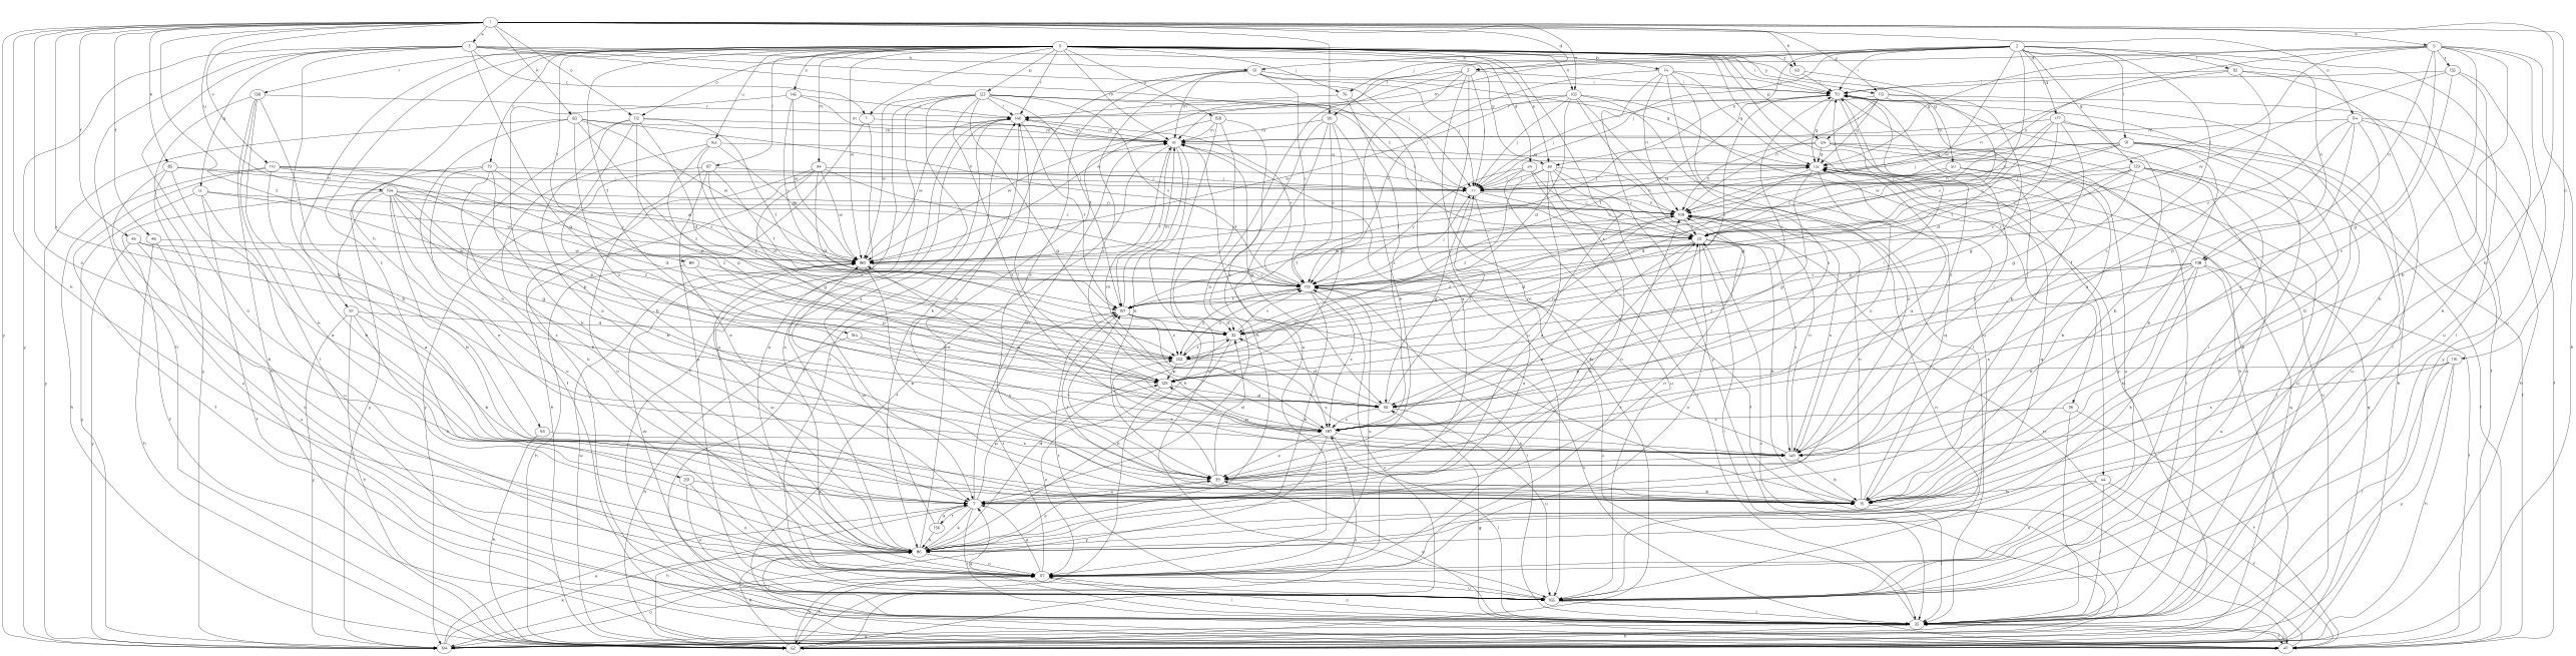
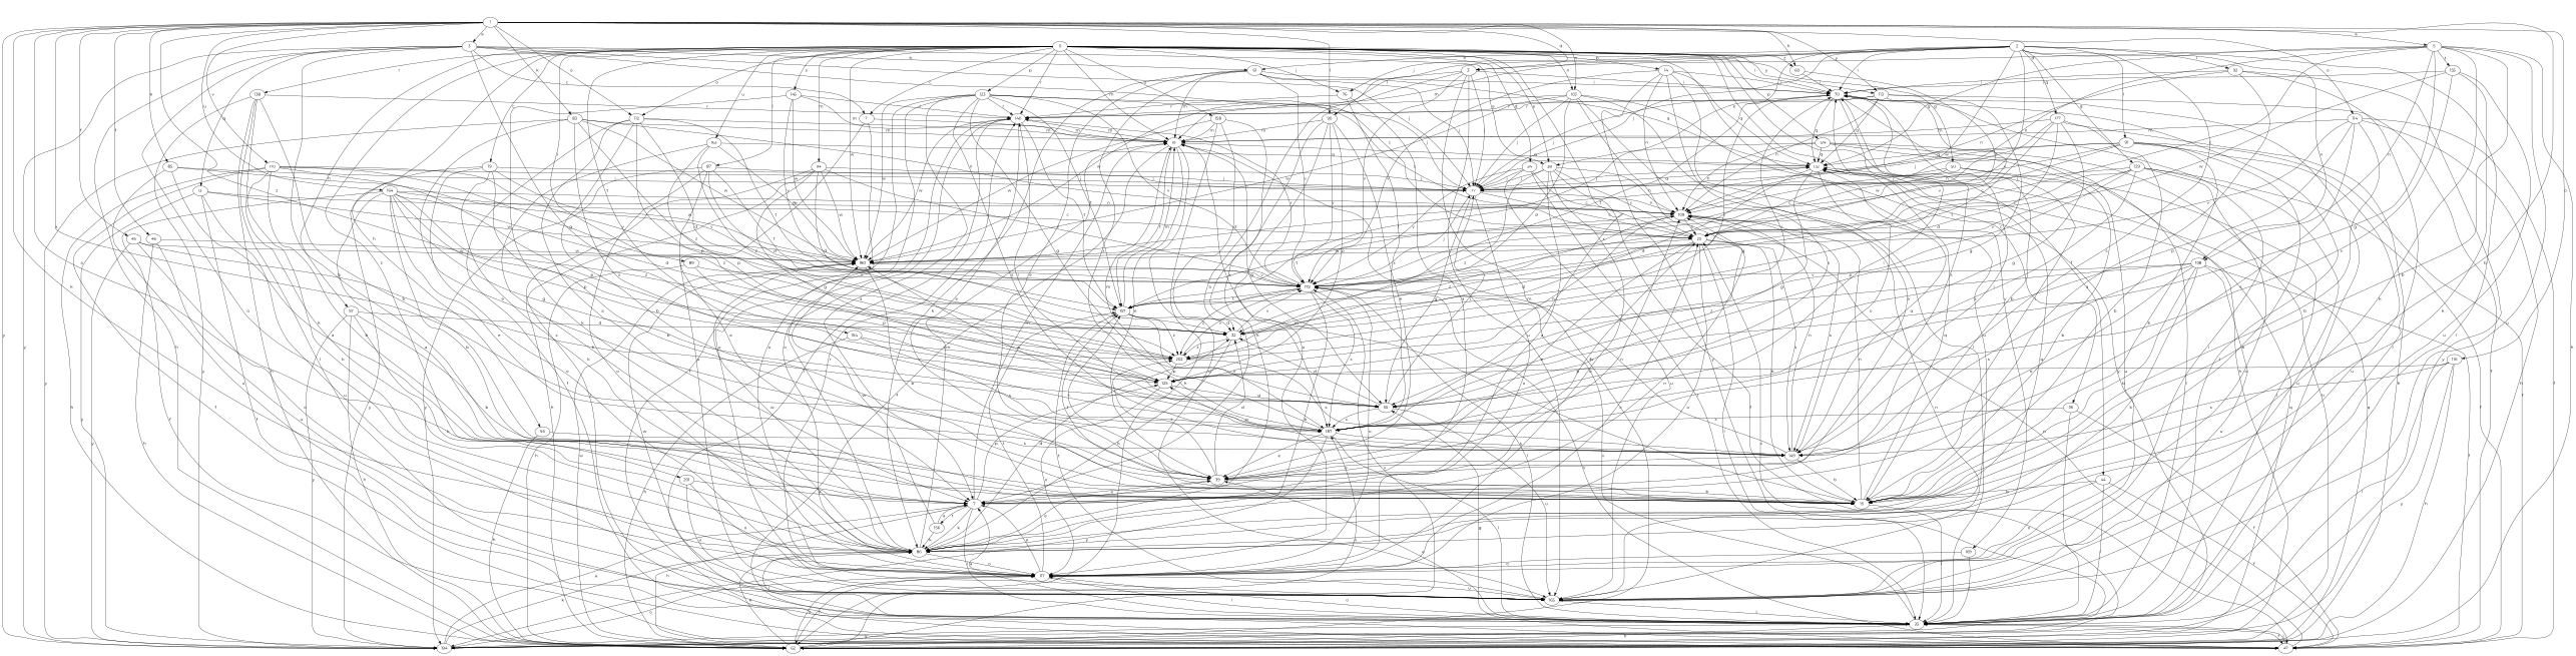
  strict digraph {
    fontname=Montserrat
    node [fontname=Montserrat]
    edge [fontname=Montserrat]
    0
    14
    18
    19
    21
    24
    38
    44
    50
    56
    57
    60
    70
    76
    87
    89
    94
    101
    103
    112
    123
    124
    138
    140
    145
    154
    158
    163
+   169
    180
    187
    n32 [label=113]
    201
    194
    93
    172
    109
    132
    165
    47
    15
    86
    77
    117
    23
    7
    202
    149
    62
    32
    157
    125
    55
    39
    1
    3
    5
    31
    45
    46
    83
    85
    90
    114
    116
    164
    170
    61
    131
    108
    155
    156
    2
    91
    92
    127
    129
    0 -> 14 [label=b]
    0 -> 18 [label=c]
    0 -> 19 [label=c]
    0 -> 21 [label=c]
    0 -> 24 [label=d]
    0 -> 38 [label=e]
    0 -> 44 [label=f]
    0 -> 50 [label=g]
    0 -> 56 [label=h]
    0 -> 57 [label=h]
    0 -> 60 [label=z]
    0 -> 70 [label=i]
    0 -> 76 [label=j]
    0 -> 87 [label=l]
    0 -> 89 [label=l]
    0 -> 94 [label=m]
    0 -> 101 [label=m]
    0 -> 103 [label=n]
    0 -> 112 [label=o]
    0 -> 123 [label=p]
    0 -> 124 [label=p]
    0 -> 138 [label=r]
    0 -> 140 [label=r]
    0 -> 145 [label=s]
    0 -> 154 [label=t]
    0 -> 158 [label=u]
    0 -> 163 [label=u]
+   0 -> 169 [label=v]
    0 -> 180 [label=w]
    0 -> 187 [label=x]
    0 -> n32 [label=y]
    0 -> 201 [label=z]
    14 -> 70 [label=i]
    14 -> 194 [label=y]
    14 -> 93 [label=l]
    14 -> 172 [label=v]
    14 -> 109 [label=n]
    14 -> 132 [label=q]
    14 -> 165 [label=u]
    18 -> 187 [label=x]
    18 -> 93 [label=l]
    18 -> 47 [label=f]
    19 -> 194 [label=y]
    19 -> 172 [label=v]
    19 -> 15 [label=b]
    19 -> 86 [label=k]
    19 -> 77 [label=j]
    19 -> 117 [label=o]
    21 -> 101 [label=m]
    21 -> 165 [label=u]
    21 -> 117 [label=o]
    24 -> 93 [label=l]
    24 -> 172 [label=v]
    24 -> 165 [label=u]
    24 -> 77 [label=j]
    24 -> 23 [label=c]
    38 -> 109 [label=n]
    38 -> 47 [label=f]
    38 -> 77 [label=j]
    38 -> 117 [label=o]
    38 -> 23 [label=c]
    38 -> 7 [label=a]
    38 -> 202 [label=z]
    44 -> 93 [label=l]
    44 -> 47 [label=f]
    44 -> 15 [label=b]
    44 -> 117 [label=o]
    50 -> 93 [label=l]
    50 -> 15 [label=b]
    50 -> 77 [label=j]
    50 -> 23 [label=c]
    56 -> 149 [label=s]
    56 -> 62 [label=h]
    57 -> 194 [label=y]
    57 -> 15 [label=b]
    57 -> 86 [label=k]
    57 -> 62 [label=h]
    57 -> 32 [label=d]
    60 -> 70 [label=i]
    60 -> 23 [label=c]
    70 -> 140 [label=r]
    70 -> 93 [label=l]
    70 -> 132 [label=q]
    70 -> 15 [label=b]
    70 -> 149 [label=s]
    70 -> 62 [label=h]
    70 -> 157 [label=t]
    76 -> 140 [label=r]
    76 -> 187 [label=x]
    76 -> 7 [label=a]
    87 -> 194 [label=y]
    87 -> 77 [label=j]
    87 -> 117 [label=o]
    87 -> 7 [label=a]
    87 -> 32 [label=d]
    87 -> 157 [label=t]
    89 -> 172 [label=v]
    89 -> 62 [label=h]
    89 -> 125 [label=p]
    94 -> 180 [label=w]
    94 -> 93 [label=l]
    94 -> 172 [label=v]
    94 -> 77 [label=j]
    94 -> 62 [label=h]
    94 -> 32 [label=d]
    94 -> 55 [label=g]
    101 -> 132 [label=q]
    101 -> 165 [label=u]
    101 -> 47 [label=f]
    101 -> 157 [label=t]
    101 -> 55 [label=g]
    101 -> 39 [label=e]
    103 -> 140 [label=r]
    103 -> 180 [label=w]
    103 -> 187 [label=x]
    103 -> 194 [label=y]
    103 -> 77 [label=j]
    103 -> 7 [label=a]
    103 -> 32 [label=d]
    103 -> 55 [label=g]
    112 -> 101 [label=m]
    112 -> 47 [label=f]
    112 -> 15 [label=b]
    112 -> 7 [label=a]
    112 -> 32 [label=d]
    112 -> 157 [label=t]
    112 -> 125 [label=p]
    123 -> 140 [label=r]
    123 -> 180 [label=w]
    123 -> 172 [label=v]
    123 -> 165 [label=u]
    123 -> 47 [label=f]
    123 -> 77 [label=j]
    123 -> 23 [label=c]
    123 -> 7 [label=a]
    123 -> 149 [label=s]
    123 -> 157 [label=t]
    123 -> 55 [label=g]
    124 -> 93 [label=l]
    124 -> 109 [label=n]
    124 -> 132 [label=q]
    124 -> 165 [label=u]
    124 -> 62 [label=h]
    124 -> 157 [label=t]
    138 -> 140 [label=r]
    138 -> 194 [label=y]
    138 -> 93 [label=l]
    138 -> 15 [label=b]
    138 -> 86 [label=k]
    138 -> 62 [label=h]
    140 -> 101 [label=m]
    140 -> 180 [label=w]
    140 -> 93 [label=l]
    140 -> 117 [label=o]
    140 -> 157 [label=t]
    140 -> 39 [label=e]
    145 -> 101 [label=m]
    145 -> 140 [label=r]
    145 -> 180 [label=w]
    145 -> 172 [label=v]
    145 -> 86 [label=k]
    154 -> 202 [label=z]
    154 -> 149 [label=s]
    154 -> 62 [label=h]
    158 -> 101 [label=m]
    158 -> 180 [label=w]
    158 -> 187 [label=x]
    158 -> 62 [label=h]
    158 -> 32 [label=d]
    163 -> 180 [label=w]
    163 -> 132 [label=q]
    163 -> 86 [label=k]
    163 -> 202 [label=z]
    163 -> 125 [label=p]
+   169 -> 93 [label=l]
+   169 -> 117 [label=o]
    180 -> 172 [label=v]
    180 -> 15 [label=b]
    187 -> 70 [label=i]
    187 -> 101 [label=m]
    187 -> 140 [label=r]
    187 -> 180 [label=w]
    187 -> 194 [label=y]
    187 -> 93 [label=l]
    187 -> 149 [label=s]
    187 -> 39 [label=e]
-   n32 -> 124 [label=r]
+   n32 -> 140 [label=r]
    n32 -> 172 [label=v]
    n32 -> 109 [label=n]
    n32 -> 132 [label=q]
    n32 -> 47 [label=f]
    n32 -> 77 [label=j]
    n32 -> 55 [label=g]
    201 -> 165 [label=u]
    201 -> 117 [label=o]
    201 -> 7 [label=a]
    194 -> 132 [label=q]
    194 -> 86 [label=k]
    194 -> 117 [label=o]
    194 -> 23 [label=c]
    194 -> 7 [label=a]
    93 -> 70 [label=i]
    93 -> 194 [label=y]
    93 -> 172 [label=v]
    93 -> 47 [label=f]
    93 -> 117 [label=o]
    93 -> 7 [label=a]
    93 -> 62 [label=h]
    93 -> 39 [label=e]
    172 -> 140 [label=r]
    172 -> 187 [label=x]
    172 -> 93 [label=l]
    172 -> 86 [label=k]
    172 -> 77 [label=j]
    172 -> 117 [label=o]
    172 -> 202 [label=z]
    172 -> 157 [label=t]
    109 -> 23 [label=c]
    109 -> 202 [label=z]
    109 -> 149 [label=s]
    109 -> 157 [label=t]
    132 -> 77 [label=j]
    132 -> 149 [label=s]
    132 -> 32 [label=d]
    132 -> 55 [label=g]
    165 -> 70 [label=i]
    165 -> 140 [label=r]
    165 -> 180 [label=w]
    165 -> 93 [label=l]
    165 -> 109 [label=n]
    165 -> 157 [label=t]
    47 -> 93 [label=l]
    47 -> 172 [label=v]
    47 -> 109 [label=n]
    47 -> 55 [label=g]
    15 -> 70 [label=i]
    15 -> 101 [label=m]
    15 -> 93 [label=l]
    15 -> 109 [label=n]
    15 -> 132 [label=q]
    15 -> 157 [label=t]
    86 -> 101 [label=m]
    86 -> 140 [label=r]
    86 -> 180 [label=w]
    86 -> 93 [label=l]
    86 -> 109 [label=n]
    86 -> 132 [label=q]
    86 -> 117 [label=o]
    86 -> 32 [label=d]
    86 -> 39 [label=e]
    77 -> 109 [label=n]
    77 -> 132 [label=q]
    77 -> 117 [label=o]
    77 -> 23 [label=c]
    77 -> 55 [label=g]
    117 -> 93 [label=l]
    117 -> 165 [label=u]
    117 -> 23 [label=c]
    117 -> 7 [label=a]
    117 -> 62 [label=h]
    117 -> 157 [label=t]
    23 -> 180 [label=w]
    23 -> 93 [label=l]
    23 -> 15 [label=b]
    23 -> 117 [label=o]
    23 -> 149 [label=s]
    23 -> 32 [label=d]
    23 -> 39 [label=e]
    7 -> 101 [label=m]
    7 -> 93 [label=l]
    7 -> 109 [label=n]
    7 -> 86 [label=k]
    7 -> 62 [label=h]
    7 -> 125 [label=p]
    7 -> 156 [label=t]
    202 -> 70 [label=i]
    202 -> 172 [label=v]
    202 -> 149 [label=s]
    202 -> 125 [label=p]
    149 -> 101 [label=m]
    149 -> 109 [label=n]
    149 -> 132 [label=q]
    149 -> 15 [label=b]
    149 -> 125 [label=p]
    149 -> 39 [label=e]
    62 -> 180 [label=w]
    62 -> 187 [label=x]
    62 -> 172 [label=v]
    62 -> 132 [label=q]
    62 -> 86 [label=k]
    62 -> 117 [label=o]
    32 -> 70 [label=i]
    32 -> 172 [label=v]
    32 -> 86 [label=k]
    32 -> 202 [label=z]
    157 -> 101 [label=m]
    157 -> 187 [label=x]
    157 -> 202 [label=z]
    157 -> 32 [label=d]
    125 -> 109 [label=n]
    125 -> 117 [label=o]
    125 -> 55 [label=g]
    55 -> 187 [label=x]
    55 -> 165 [label=u]
    55 -> 77 [label=j]
    55 -> 32 [label=d]
    39 -> 70 [label=i]
    39 -> 15 [label=b]
    39 -> 23 [label=c]
    39 -> 7 [label=a]
    39 -> 202 [label=z]
    39 -> 32 [label=d]
    39 -> 157 [label=t]
    1 -> 60 [label=h]
    1 -> 103 [label=n]
    1 -> 112 [label=o]
    1 -> 187 [label=x]
    1 -> n32 [label=y]
    1 -> 194 [label=y]
    1 -> 15 [label=b]
    1 -> 86 [label=k]
    1 -> 7 [label=a]
    1 -> 202 [label=z]
    1 -> 3 [label=a]
    1 -> 5 [label=a]
    1 -> 31 [label=d]
    1 -> 45 [label=f]
    1 -> 46 [label=f]
    1 -> 83 [label=k]
    1 -> 85 [label=k]
    1 -> 90 [label=l]
    1 -> 114 [label=o]
    1 -> 116 [label=o]
    1 -> 164 [label=u]
    1 -> 170 [label=v]
    3 -> 21 [label=c]
    3 -> 38 [label=e]
    3 -> 194 [label=y]
    3 -> 15 [label=b]
    3 -> 77 [label=j]
    3 -> 117 [label=o]
    3 -> 23 [label=c]
    3 -> 62 [label=h]
    3 -> 55 [label=g]
    3 -> 61 [label=h]
    3 -> 131 [label=q]
    5 -> 109 [label=n]
    5 -> 132 [label=q]
    5 -> 165 [label=u]
    5 -> 15 [label=b]
    5 -> 86 [label=k]
    5 -> 23 [label=c]
    5 -> 62 [label=h]
    5 -> 55 [label=g]
    5 -> 31 [label=d]
    5 -> 108 [label=n]
    5 -> 155 [label=t]
    31 -> 70 [label=i]
    31 -> 180 [label=w]
    31 -> 172 [label=v]
    31 -> 165 [label=u]
    31 -> 77 [label=j]
    31 -> 7 [label=a]
    31 -> 62 [label=h]
    45 -> 180 [label=w]
    45 -> 187 [label=x]
    45 -> 194 [label=y]
    45 -> 117 [label=o]
    46 -> 180 [label=w]
    46 -> 165 [label=u]
    46 -> 62 [label=h]
    83 -> 101 [label=m]
    83 -> 180 [label=w]
    83 -> 187 [label=x]
    83 -> 194 [label=y]
    83 -> 109 [label=n]
    83 -> 202 [label=z]
    83 -> 39 [label=e]
    85 -> 180 [label=w]
    85 -> 165 [label=u]
-   85 -> 86 [label=k]
+   170 -> 86 [label=k]
    85 -> 77 [label=j]
    85 -> 7 [label=a]
    90 -> 101 [label=m]
    90 -> 172 [label=v]
    90 -> 86 [label=k]
    90 -> 117 [label=o]
    90 -> 125 [label=p]
    90 -> 39 [label=e]
    114 -> 101 [label=m]
    114 -> 172 [label=v]
    114 -> 47 [label=f]
    114 -> 15 [label=b]
    114 -> 149 [label=s]
    114 -> 62 [label=h]
    114 -> 125 [label=p]
    116 -> 194 [label=y]
    116 -> 93 [label=l]
    116 -> 149 [label=s]
    116 -> 62 [label=h]
    116 -> 125 [label=p]
    164 -> 109 [label=n]
    164 -> 47 [label=f]
    164 -> 15 [label=b]
    164 -> 23 [label=c]
    164 -> 7 [label=a]
    164 -> 202 [label=z]
    164 -> 32 [label=d]
    164 -> 125 [label=p]
    164 -> 55 [label=g]
    164 -> 39 [label=e]
    170 -> 172 [label=v]
    170 -> 47 [label=f]
    170 -> 15 [label=b]
    170 -> 77 [label=j]
    170 -> 202 [label=z]
    170 -> 62 [label=h]
    170 -> 125 [label=p]
    61 -> 70 [label=i]
    61 -> 101 [label=m]
    61 -> 187 [label=x]
    61 -> 172 [label=v]
    61 -> 132 [label=q]
    61 -> 86 [label=k]
    61 -> 77 [label=j]
    61 -> 39 [label=e]
    131 -> 180 [label=w]
    131 -> 194 [label=y]
    131 -> 109 [label=n]
    131 -> 165 [label=u]
    131 -> 47 [label=f]
    108 -> 172 [label=v]
    108 -> 165 [label=u]
    108 -> 47 [label=f]
    108 -> 15 [label=b]
    108 -> 86 [label=k]
    108 -> 202 [label=z]
    108 -> 149 [label=s]
    108 -> 39 [label=e]
    155 -> 70 [label=i]
    155 -> 180 [label=w]
    155 -> 187 [label=x]
    155 -> 165 [label=u]
    155 -> 86 [label=k]
    156 -> 180 [label=w]
    156 -> 86 [label=k]
    156 -> 7 [label=a]
    2 -> 38 [label=e]
    2 -> 70 [label=i]
    2 -> 76 [label=j]
    2 -> 101 [label=m]
    2 -> 180 [label=w]
    2 -> 93 [label=l]
    2 -> 172 [label=v]
    2 -> 77 [label=j]
    2 -> 149 [label=s]
    2 -> 90 [label=l]
    2 -> 61 [label=h]
    2 -> 108 [label=n]
    2 -> 91 [label=l]
    2 -> 92 [label=l]
    2 -> 127 [label=q]
    2 -> 129 [label=q]
    91 -> 109 [label=n]
    91 -> 132 [label=q]
    91 -> 165 [label=u]
    91 -> 47 [label=f]
    91 -> 15 [label=b]
    91 -> 86 [label=k]
    91 -> 77 [label=j]
    91 -> 23 [label=c]
    92 -> 70 [label=i]
    92 -> 194 [label=y]
    92 -> 93 [label=l]
    92 -> 109 [label=n]
    92 -> 7 [label=a]
    127 -> 101 [label=m]
    127 -> 180 [label=w]
    127 -> 15 [label=b]
    127 -> 62 [label=h]
    127 -> 32 [label=d]
    127 -> 157 [label=t]
    127 -> 55 [label=g]
    129 -> 187 [label=x]
    129 -> 172 [label=v]
    129 -> 165 [label=u]
    129 -> 47 [label=f]
    129 -> 77 [label=j]
    129 -> 117 [label=o]
    129 -> 23 [label=c]
    129 -> 125 [label=p]
  }
